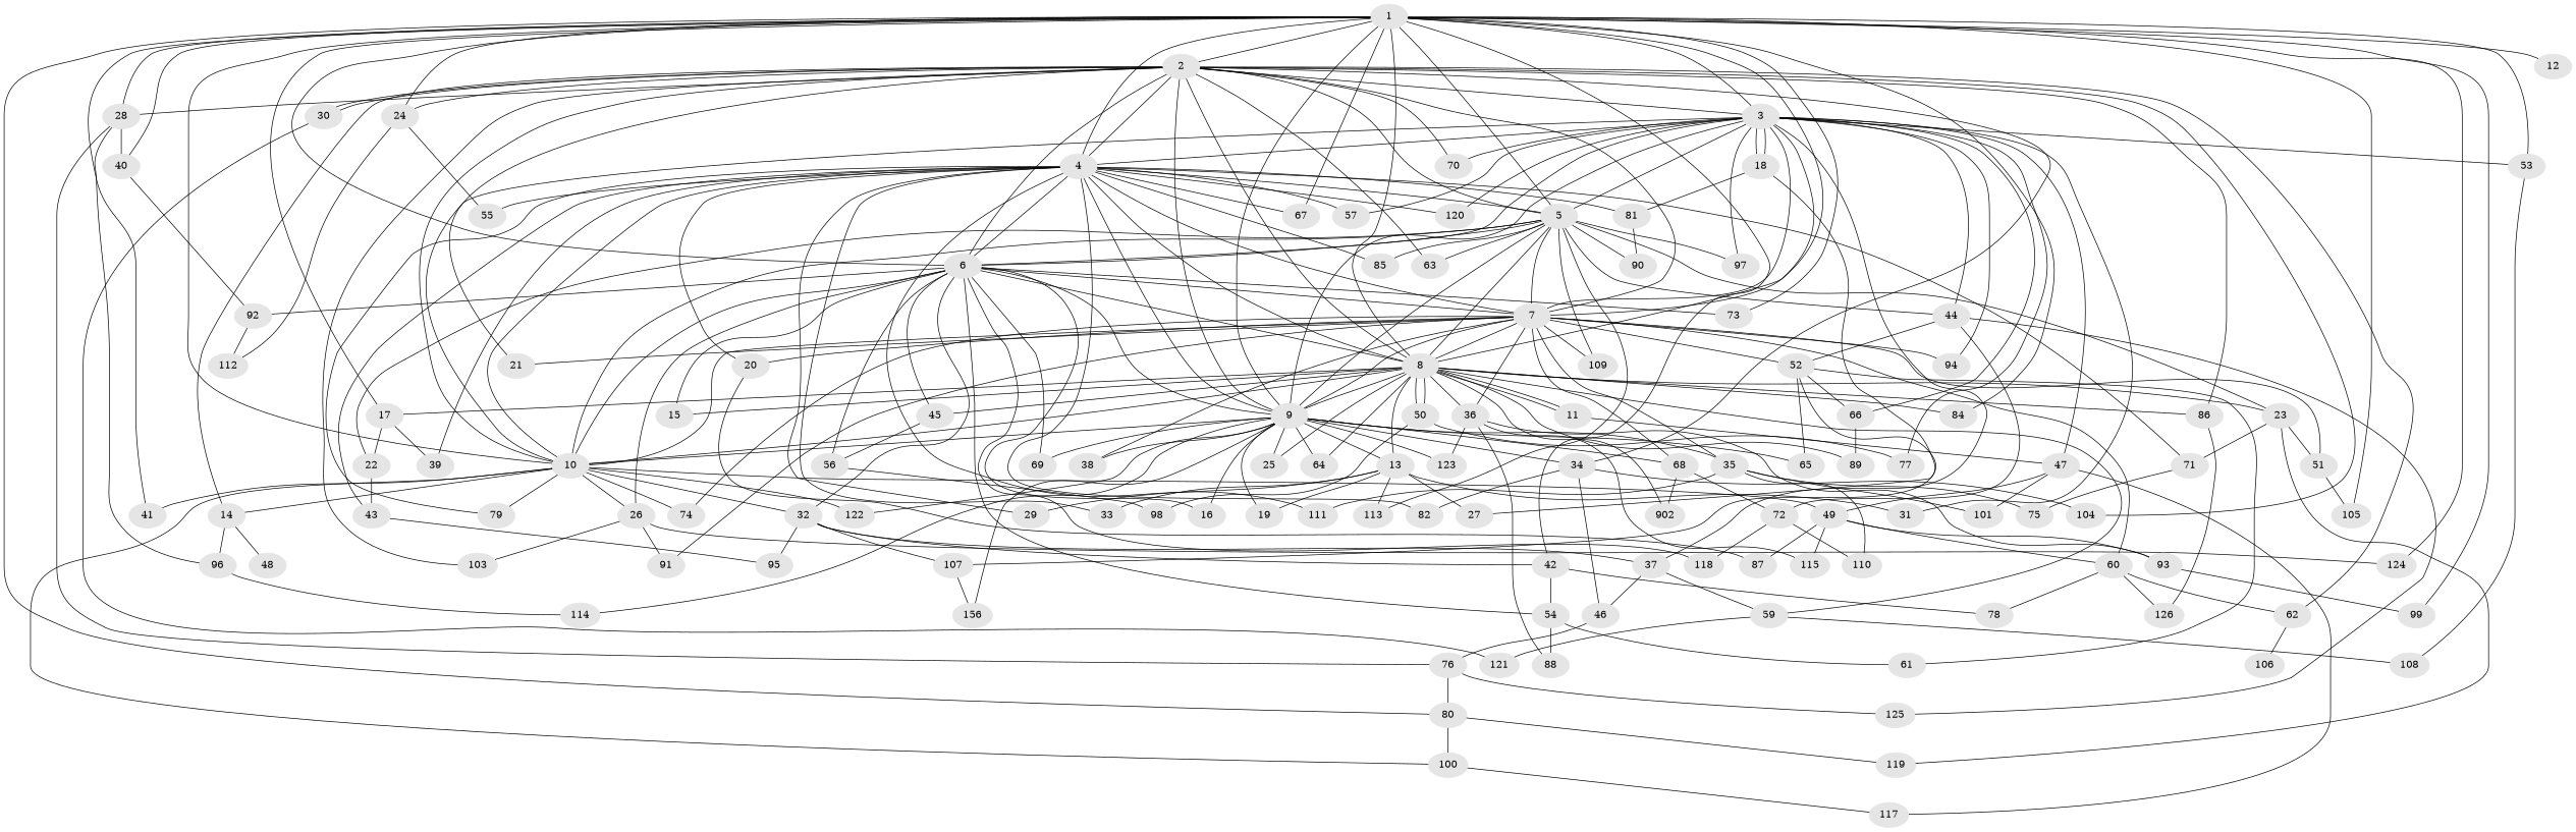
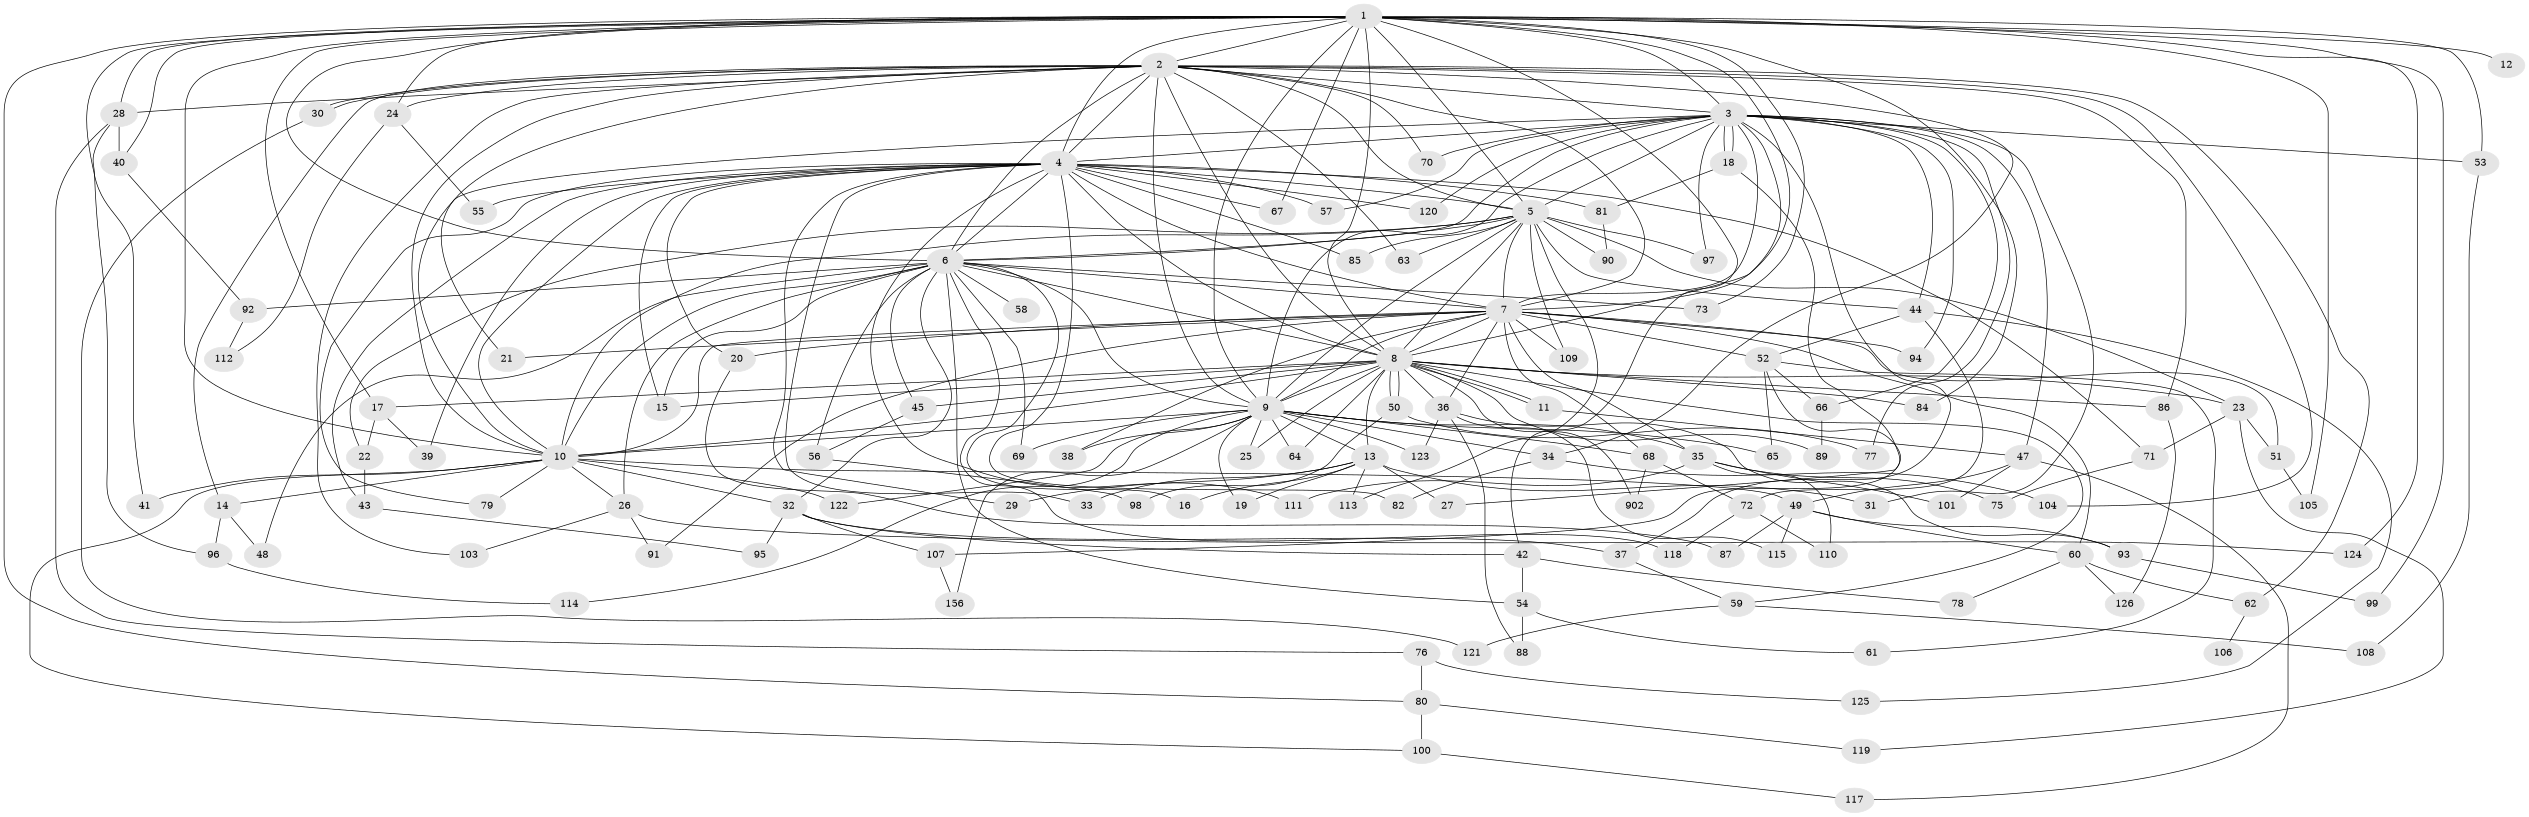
  graph {
    node [color=gray90 style=filled]
    1
    2
    3
    4
    5
    6
    7
    8
    9
    10
    12
    17
    24
    28
    40
    41
    42
    53
    67
    73
    80
    84
    99
    105
    124
    14
    21
    30
    34
    62
    63
    70
    86
    103
    104
    18
    31
    37
    44
    47
    57
    66
    77
    94
    97
    120
    20
    29
    33
    39
    43
    55
    71
    79
    81
    82
    85
    111
    22
    23
    90
    109
    113
    15
    16
    26
    32
    45
    48
    54
    56
+   58
    69
    92
    118
    35
    36
    38
    51
    52
    60
    68
-   74
    91
    11
    13
    25
    50
    59
    64
    89
    n92 [label=902]
    19
    65
    114
    n96 [label=156]
    122
    123
    49
    100
    112
    96
    76
    78
    108
    119
    121
-   46
    106
    126
    27
    72
    125
    101
    117
    87
    95
    75
    107
    88
    61
    98
    110
    93
    115
    1 -- 2
    1 -- 3
    1 -- 4
    1 -- 5
    1 -- 6
    1 -- 7
    1 -- 8
    1 -- 9
    1 -- 10
    1 -- 12
    1 -- 17
    1 -- 24
    1 -- 28
    1 -- 40
    1 -- 41
    1 -- 42
    1 -- 53
    1 -- 67
    1 -- 73
    1 -- 80
    1 -- 84
    1 -- 99
    1 -- 105
    1 -- 124
    2 -- 3
    2 -- 4
    2 -- 5
    2 -- 6
    2 -- 7
    2 -- 8
    2 -- 9
    2 -- 10
    2 -- 24
    2 -- 28
    2 -- 14
    2 -- 21
    2 -- 30
    2 -- 30
    2 -- 34
    2 -- 62
    2 -- 63
    2 -- 70
    2 -- 86
    2 -- 103
    2 -- 104
    3 -- 4
    3 -- 5
    3 -- 6
    3 -- 7
    3 -- 8
    3 -- 9
    3 -- 10
    3 -- 53
    3 -- 70
    3 -- 18
    3 -- 18
    3 -- 31
    3 -- 37
    3 -- 44
    3 -- 47
    3 -- 57
    3 -- 66
    3 -- 77
    3 -- 94
    3 -- 97
    3 -- 120
    4 -- 5
    4 -- 6
    4 -- 7
    4 -- 8
-   4 -- 9
+   4 -- 15
    4 -- 10
    4 -- 67
    4 -- 57
    4 -- 120
    4 -- 20
    4 -- 29
    4 -- 33
    4 -- 39
    4 -- 43
    4 -- 55
    4 -- 71
    4 -- 79
    4 -- 81
    4 -- 82
    4 -- 85
    4 -- 111
    5 -- 6
    5 -- 7
    5 -- 8
    5 -- 9
    5 -- 10
    5 -- 63
    5 -- 44
    5 -- 97
    5 -- 85
    5 -- 22
    5 -- 23
    5 -- 90
    5 -- 109
    5 -- 113
    6 -- 7
    6 -- 8
    6 -- 9
    6 -- 10
    6 -- 73
    6 -- 15
    6 -- 16
    6 -- 26
    6 -- 32
    6 -- 45
+   6 -- 48
    6 -- 54
    6 -- 56
+   6 -- 58
    6 -- 69
    6 -- 92
    6 -- 118
    7 -- 8
    7 -- 9
    7 -- 10
    7 -- 21
    7 -- 94
    7 -- 20
    7 -- 109
    7 -- 35
    7 -- 36
    7 -- 38
    7 -- 51
    7 -- 52
    7 -- 60
    7 -- 68
-   7 -- 74
    7 -- 91
    8 -- 9
    8 -- 10
    8 -- 17
    8 -- 84
    8 -- 86
    8 -- 23
    8 -- 15
    8 -- 45
    8 -- 36
    8 -- 11
    8 -- 11
    8 -- 13
    8 -- 25
    8 -- 50
    8 -- 50
    8 -- 59
    8 -- 64
    8 -- 89
    8 -- n92
    9 -- 10
    9 -- 34
-   9 -- 16
+   13 -- 16
    9 -- 69
    9 -- 35
    9 -- 38
    9 -- 68
    9 -- 13
    9 -- 25
    9 -- 64
    9 -- 19
    9 -- 65
    9 -- 114
    9 -- n96
    9 -- 122
    9 -- 123
    10 -- 41
    10 -- 14
    10 -- 79
    10 -- 26
    10 -- 32
-   10 -- 74
    10 -- 122
    10 -- 49
    10 -- 100
    17 -- 39
    17 -- 22
    24 -- 55
    24 -- 112
    28 -- 40
    28 -- 96
    28 -- 76
    40 -- 92
    42 -- 54
    42 -- 78
    53 -- 108
    80 -- 100
    80 -- 119
    14 -- 48
    14 -- 96
    30 -- 121
    34 -- 104
    34 -- 82
-   34 -- 46
    62 -- 106
    86 -- 126
    18 -- 81
    18 -- 27
    37 -- 59
-   37 -- 46
    44 -- 52
    44 -- 72
    44 -- 125
    47 -- 49
    47 -- 101
    47 -- 117
    66 -- 89
    20 -- 87
    43 -- 95
    71 -- 75
    81 -- 90
    22 -- 43
    23 -- 71
    23 -- 51
    23 -- 119
    26 -- 124
    26 -- 103
    26 -- 91
    32 -- 42
    32 -- 37
    32 -- 95
    32 -- 107
    45 -- 56
    54 -- 88
    54 -- 61
    56 -- 98
    92 -- 112
    35 -- 111
    35 -- 101
    35 -- 75
    35 -- 110
    36 -- 123
    36 -- 88
    36 -- 93
    36 -- 115
    51 -- 105
    52 -- 66
    52 -- 65
    52 -- 107
    52 -- 61
    60 -- 62
    60 -- 78
    60 -- 126
    68 -- n92
    68 -- 72
    11 -- 47
    13 -- 31
    13 -- 29
    13 -- 33
    13 -- 113
    13 -- 19
    13 -- 27
    50 -- 77
    50 -- 98
    59 -- 108
    59 -- 121
    49 -- 60
    49 -- 87
    49 -- 93
    49 -- 115
    100 -- 117
    96 -- 114
    76 -- 80
    76 -- 125
-   46 -- 76
    72 -- 118
    72 -- 110
    107 -- n96
    93 -- 99
  }
